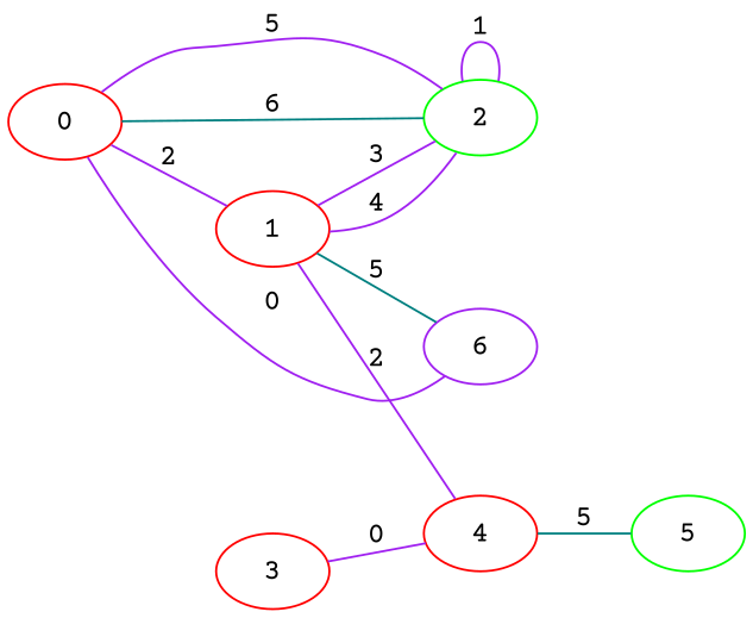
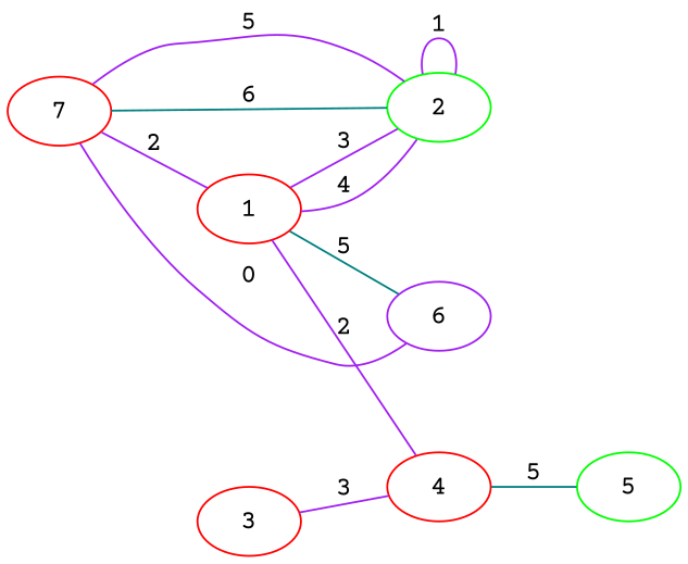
  graph {
    fontname="Courier Prime"
    rankdir=LR
    node [color=red fontname="Courier Prime" weight=1]
    edge [color=purple fontname="Courier Prime"]
-   0
+   0 [label=7]
    1
    2 [color=green weight=2]
    6 [color=purple weight=4]
    4
    3
    5 [color=green weight=2]
    0 -- 1 [label=2]
    0 -- 2 [label=5]
    0 -- 2 [color=teal label=6]
    0 -- 6 [label=0]
    1 -- 2 [label=3]
    1 -- 2 [label=4]
    1 -- 6 [color=teal label=5]
    1 -- 4 [label=2]
    2 -- 2 [label=1]
    4 -- 5 [color=teal label=5]
-   3 -- 4 [label=0]
+   3 -- 4 [label=3]
  }
